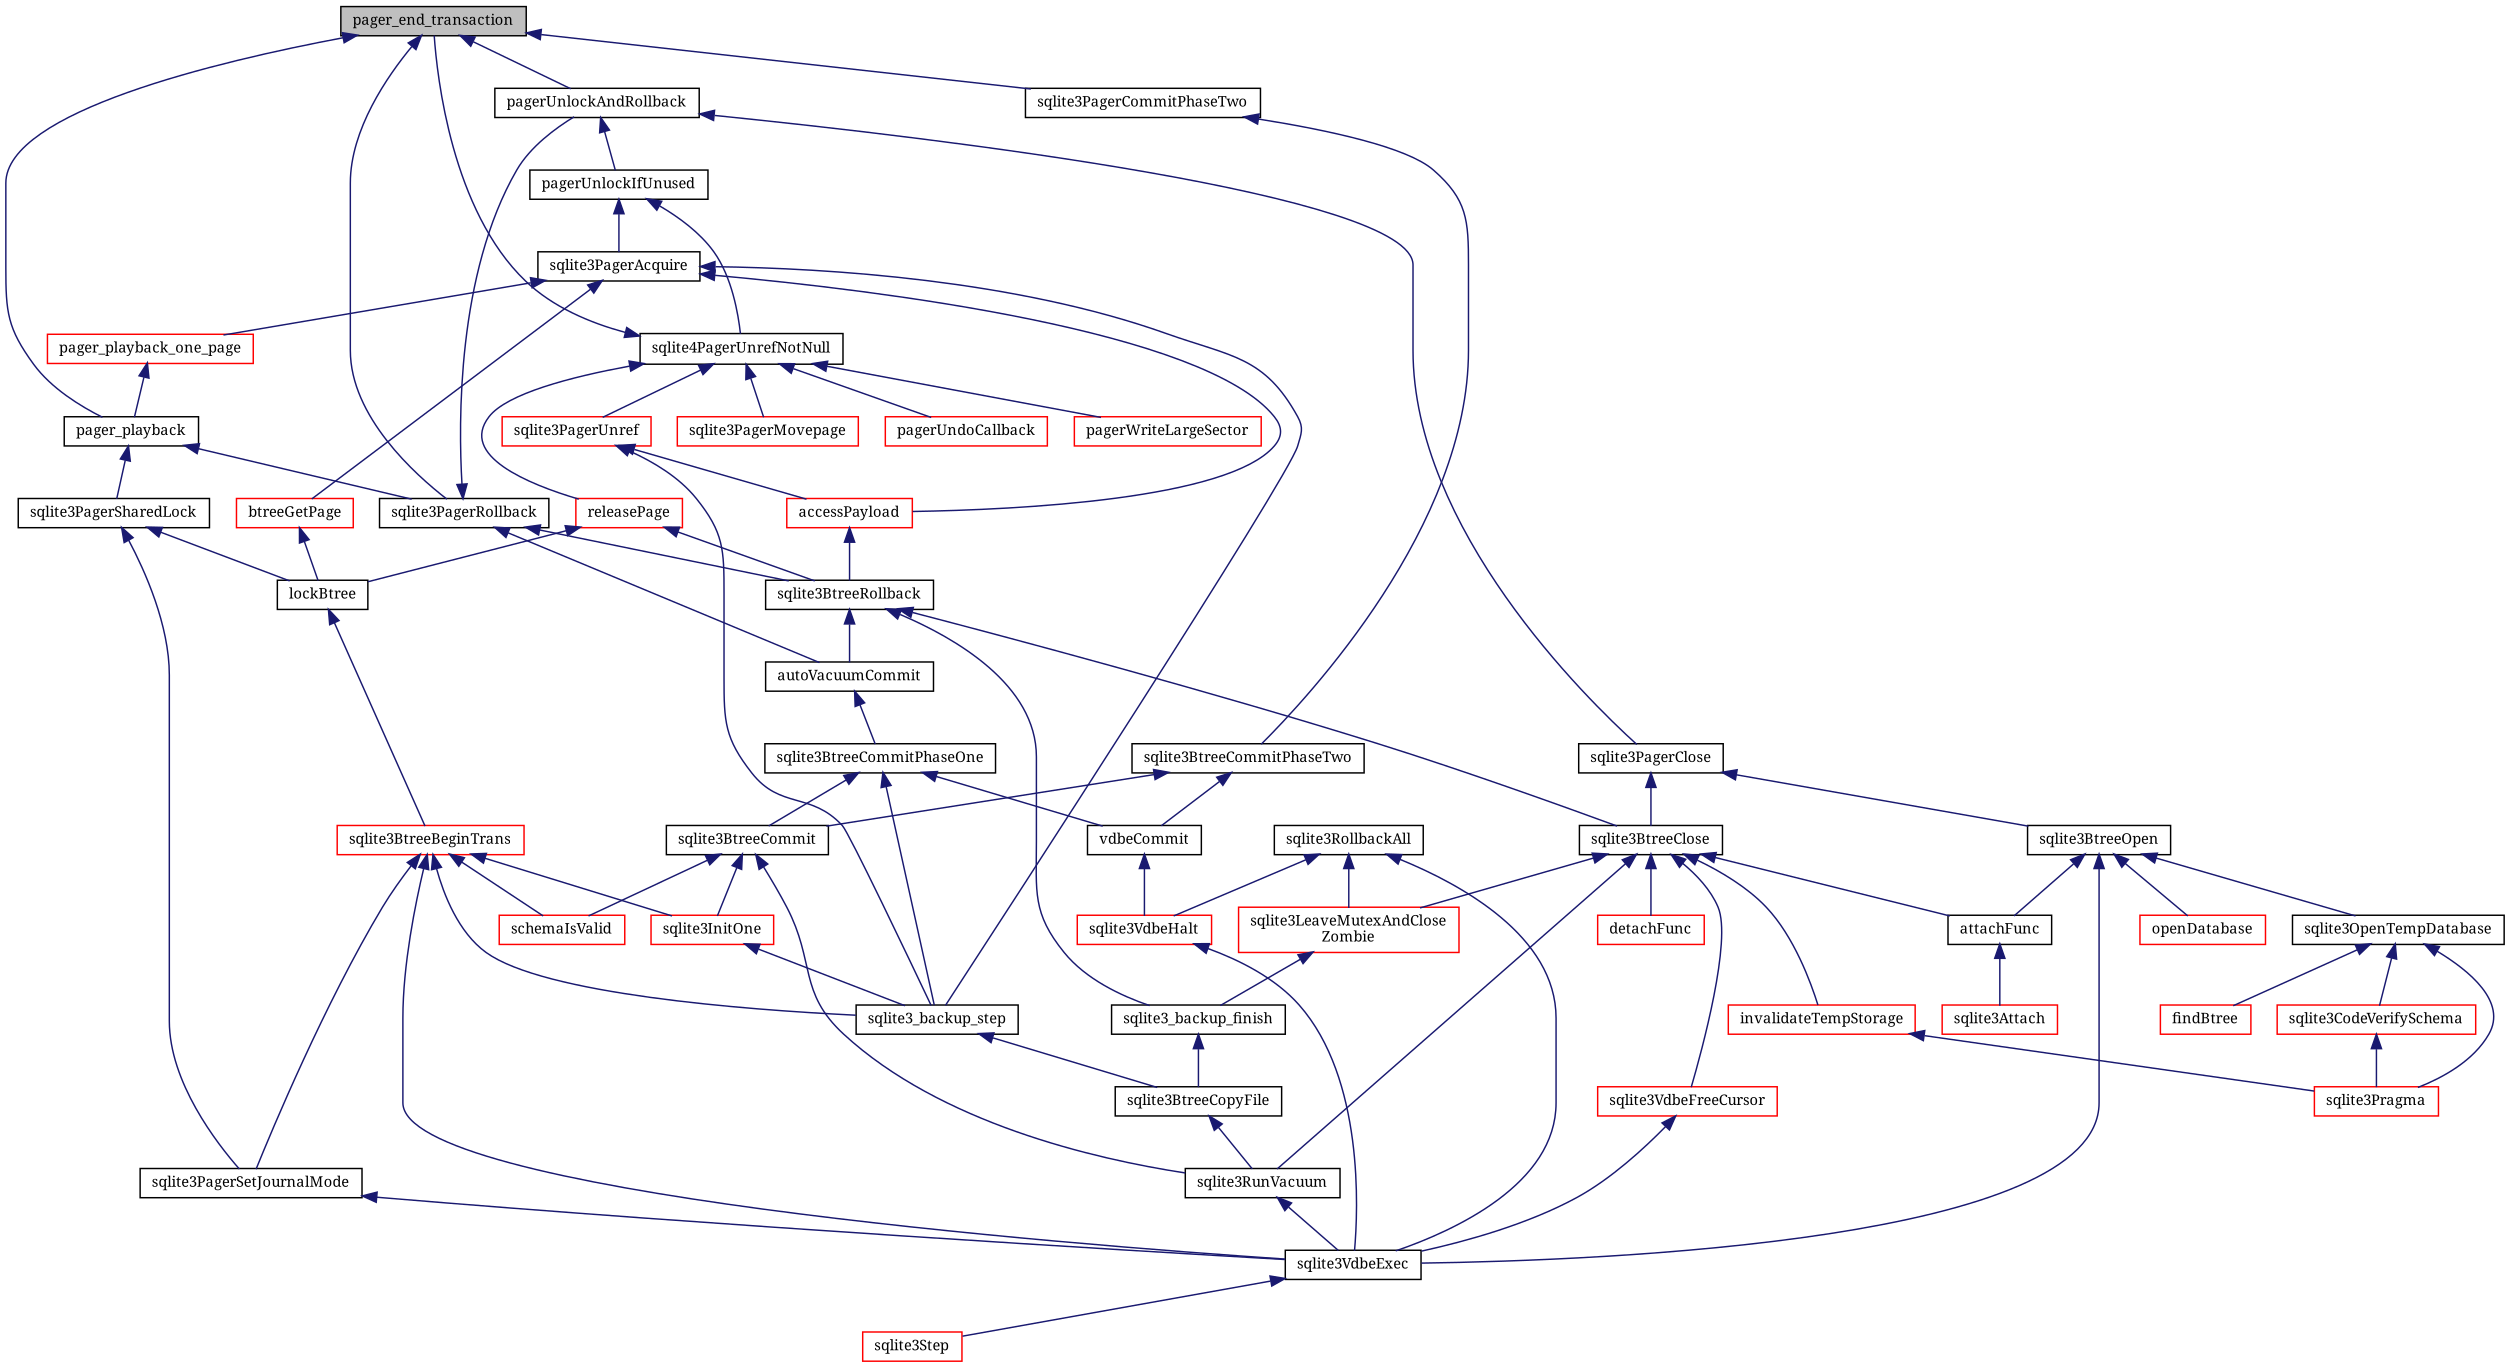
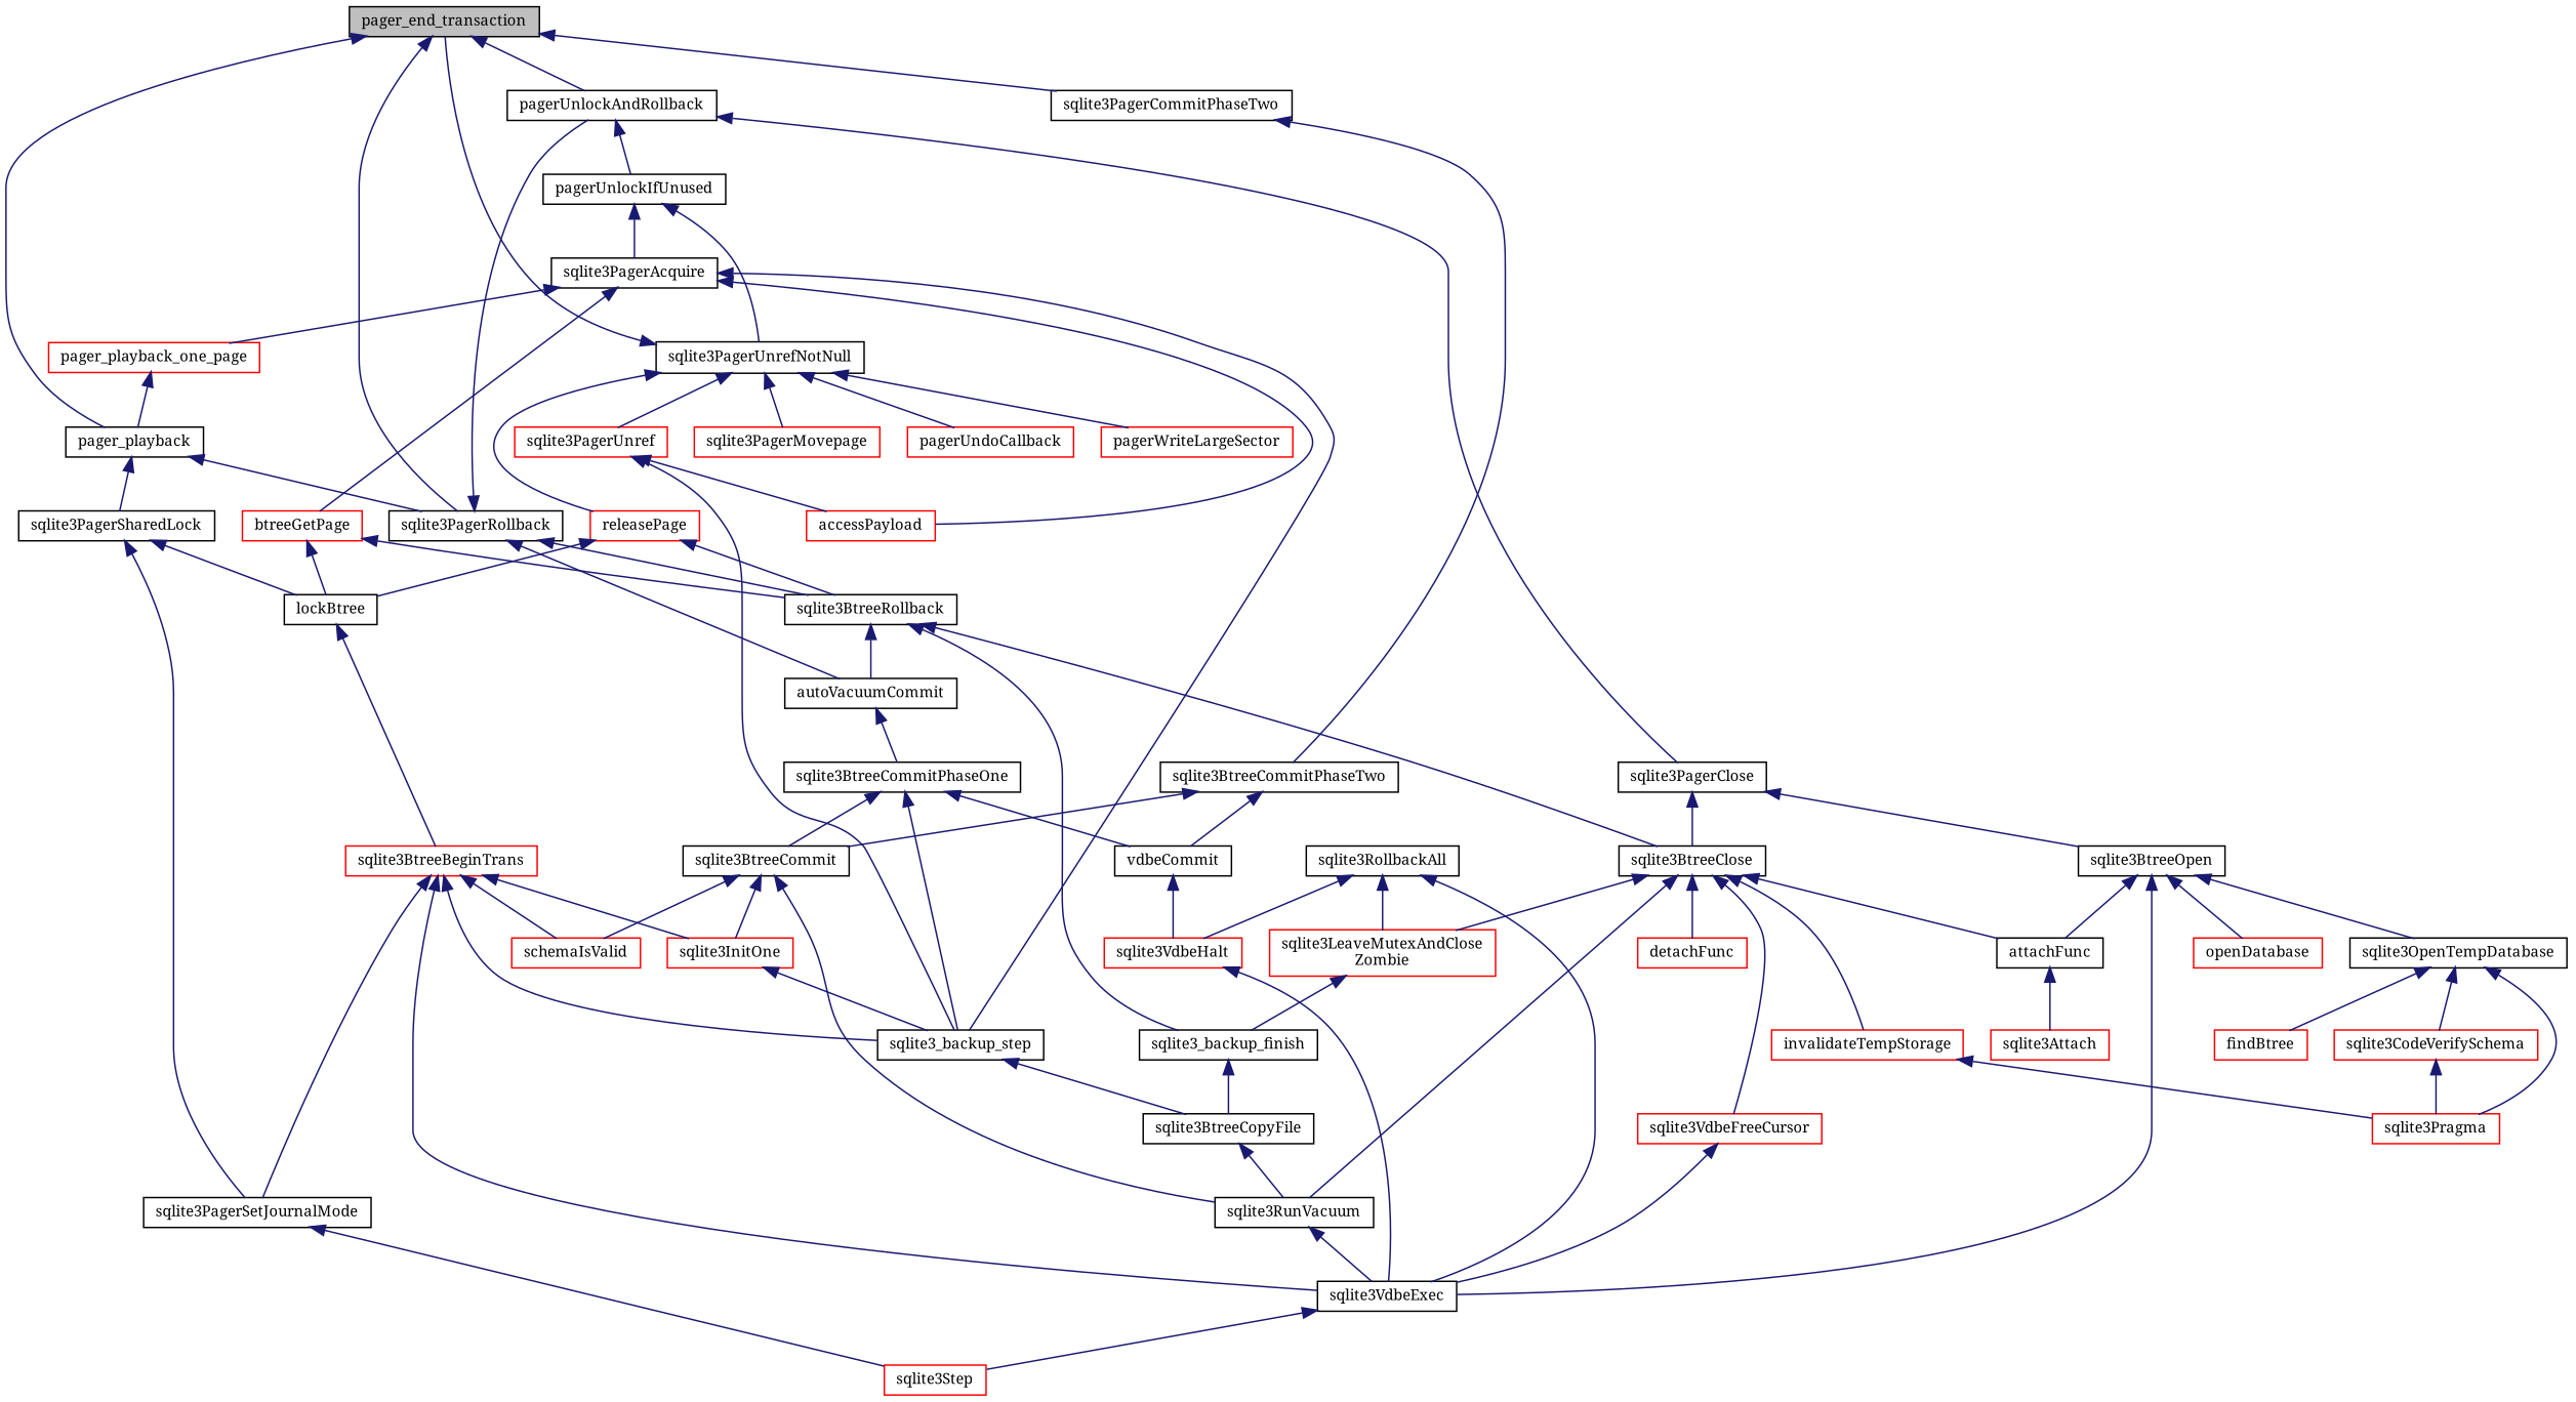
  digraph {
    fontname="Noto Serif"
    rankdir=TB
    node [color=black fillcolor=white fontname="Noto Serif" fontsize=10 shape=record style=filled]
    edge [color=midnightblue dir=back fontname="Noto Serif" fontsize=10 labelfontname=FreeSans labelfontsize=10 style=solid]
    n1 [fillcolor=grey75 fontcolor=black height=0.2 label=pager_end_transaction width=0.4]
    n2 [height=0.2 label=pagerUnlockAndRollback width=0.4]
    n3 [height=0.2 label=pager_playback width=0.4]
    n4 [height=0.2 label=sqlite3PagerRollback width=0.4]
    n5 [height=0.2 label=sqlite3PagerCommitPhaseTwo width=0.4]
    n6 [height=0.2 label=sqlite3PagerClose width=0.4]
    n7 [height=0.2 label=pagerUnlockIfUnused width=0.4]
    n8 [height=0.2 label=sqlite3PagerSharedLock width=0.4]
    n9 [height=0.2 label=autoVacuumCommit width=0.4]
    n10 [height=0.2 label=sqlite3BtreeRollback width=0.4]
    n11 [height=0.2 label=sqlite3BtreeCommitPhaseTwo width=0.4]
    n12 [height=0.2 label=sqlite3BtreeOpen width=0.4]
    n13 [height=0.2 label=sqlite3BtreeClose width=0.4]
    n14 [height=0.2 label=sqlite3PagerAcquire width=0.4]
-   n15 [height=0.2 label=sqlite4PagerUnrefNotNull width=0.4]
+   n15 [height=0.2 label=sqlite3PagerUnrefNotNull width=0.4]
    n16 [height=0.2 label=sqlite3VdbeExec width=0.4]
    n17 [height=0.2 label=attachFunc width=0.4]
    n18 [height=0.2 label=sqlite3OpenTempDatabase width=0.4]
    n19 [color=red height=0.2 label=openDatabase width=0.4]
    n20 [color=red height=0.2 label=sqlite3VdbeFreeCursor width=0.4]
    n21 [color=red height=0.2 label=detachFunc width=0.4]
    n22 [color=red height=0.2 label=invalidateTempStorage width=0.4]
    n23 [height=0.2 label=sqlite3RunVacuum width=0.4]
    n24 [color=red height=0.2 label="sqlite3LeaveMutexAndClose\lZombie" width=0.4]
    n25 [color=red height=0.2 label=sqlite3Step width=0.4]
    n26 [color=red height=0.2 label=sqlite3Attach width=0.4]
    n27 [color=red height=0.2 label=findBtree width=0.4]
    n28 [color=red height=0.2 label=sqlite3CodeVerifySchema width=0.4]
    n29 [color=red height=0.2 label=sqlite3Pragma width=0.4]
    n30 [height=0.2 label=sqlite3_backup_finish width=0.4]
    n31 [height=0.2 label=sqlite3BtreeCopyFile width=0.4]
    n32 [color=red height=0.2 label=pager_playback_one_page width=0.4]
    n33 [height=0.2 label=sqlite3_backup_step width=0.4]
    n34 [color=red height=0.2 label=btreeGetPage width=0.4]
    n35 [color=red height=0.2 label=accessPayload width=0.4]
    n36 [color=red height=0.2 label=pagerUndoCallback width=0.4]
    n37 [color=red height=0.2 label=sqlite3PagerUnref width=0.4]
    n38 [color=red height=0.2 label=pagerWriteLargeSector width=0.4]
    n39 [color=red height=0.2 label=sqlite3PagerMovepage width=0.4]
    n40 [color=red height=0.2 label=releasePage width=0.4]
    n41 [height=0.2 label=lockBtree width=0.4]
    n42 [height=0.2 label=sqlite3PagerSetJournalMode width=0.4]
    n43 [color=red height=0.2 label=sqlite3BtreeBeginTrans width=0.4]
    n44 [color=red height=0.2 label=sqlite3InitOne width=0.4]
    n45 [color=red height=0.2 label=schemaIsValid width=0.4]
    n46 [height=0.2 label=sqlite3BtreeCommitPhaseOne width=0.4]
    n47 [height=0.2 label=sqlite3BtreeCommit width=0.4]
    n48 [height=0.2 label=vdbeCommit width=0.4]
    n49 [color=red height=0.2 label=sqlite3VdbeHalt width=0.4]
    n50 [height=0.2 label=sqlite3RollbackAll width=0.4]
    n1 -> n2
    n1 -> n3
    n1 -> n4
    n1 -> n5
    n2 -> n6
    n2 -> n7
    n3 -> n4
    n3 -> n8
    n4 -> n2
    n4 -> n9
    n4 -> n10
    n5 -> n11
    n6 -> n12
    n6 -> n13
    n7 -> n14
    n7 -> n15
    n8 -> n41
    n8 -> n42
    n9 -> n46
    n10 -> n9
    n10 -> n13
    n10 -> n30
    n11 -> n47
    n11 -> n48
    n12 -> n16
    n12 -> n17
    n12 -> n18
    n12 -> n19
    n13 -> n17
    n13 -> n20
    n13 -> n21
    n13 -> n22
    n13 -> n23
    n13 -> n24
    n14 -> n32
    n14 -> n33
    n14 -> n34
    n14 -> n35
    n15 -> n1
    n15 -> n36
    n15 -> n37
    n15 -> n38
    n15 -> n39
    n15 -> n40
    n16 -> n25
    n17 -> n26
    n18 -> n27
    n18 -> n28
    n18 -> n29
    n20 -> n16
    n22 -> n29
    n23 -> n16
    n24 -> n30
    n28 -> n29
    n30 -> n31
    n31 -> n23
    n32 -> n3
    n33 -> n31
-   n35 -> n10
+   n34 -> n10
    n34 -> n41
    n37 -> n33
    n37 -> n35
    n40 -> n10
    n40 -> n41
    n41 -> n43
-   n42 -> n16
+   n42 -> n25
    n43 -> n16
    n43 -> n33
    n43 -> n42
    n43 -> n44
    n43 -> n45
    n44 -> n33
    n46 -> n33
    n46 -> n47
    n46 -> n48
    n47 -> n23
    n47 -> n44
    n47 -> n45
    n48 -> n49
    n49 -> n16
    n50 -> n16
    n50 -> n24
    n50 -> n49
  }
